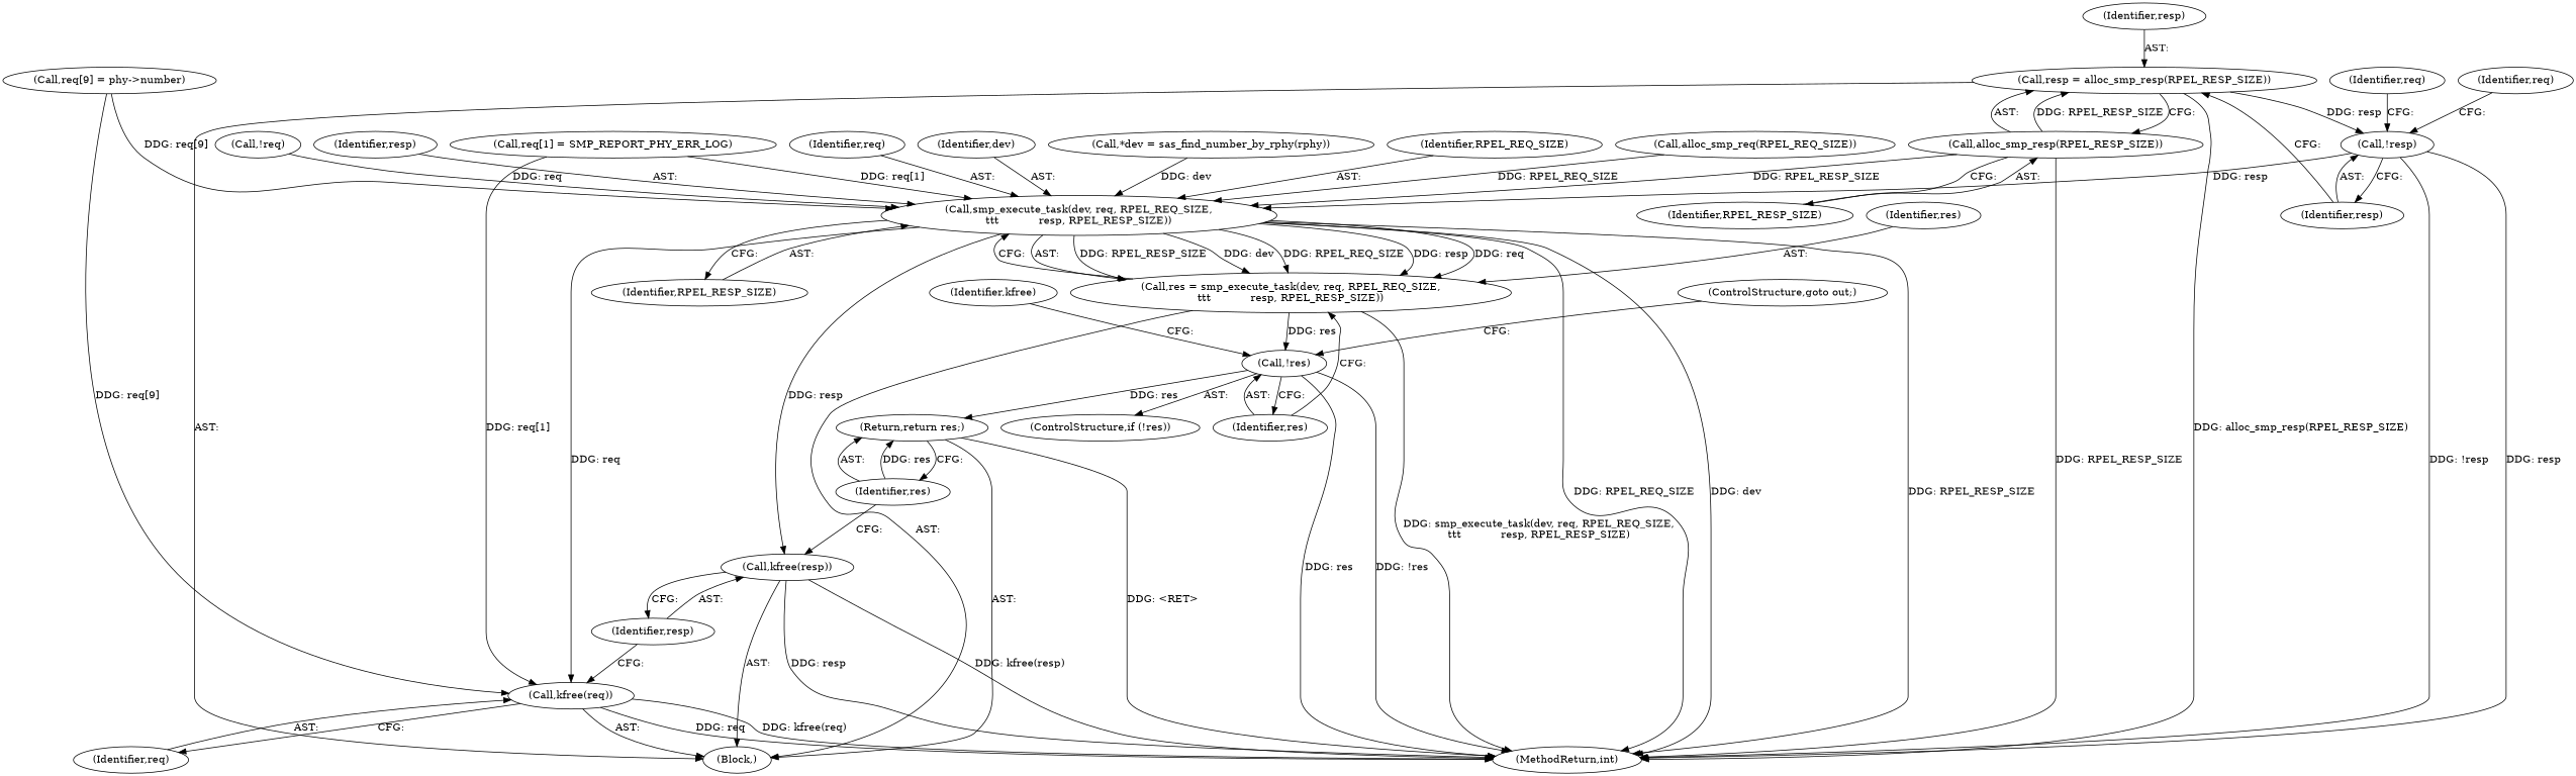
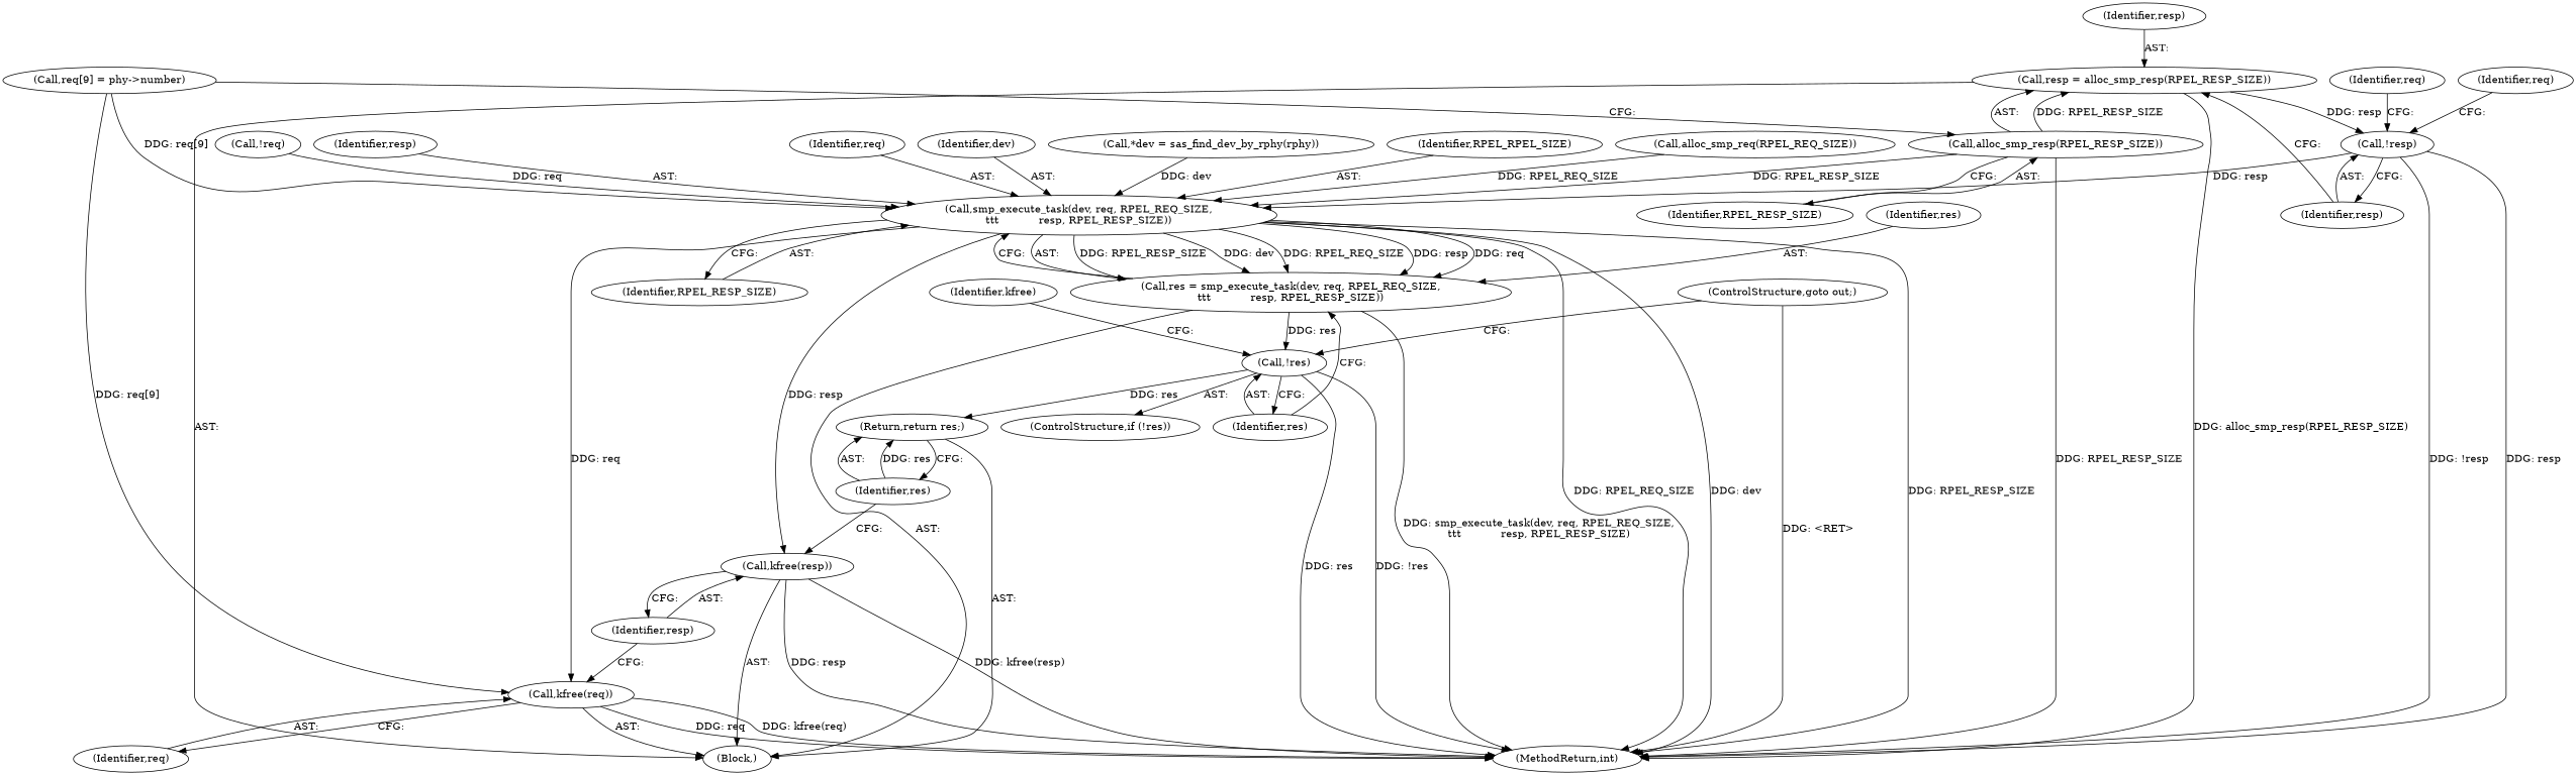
  digraph {
    n1 [label="(Call,resp = alloc_smp_resp(RPEL_RESP_SIZE))"]
    n2 [label="(Call,alloc_smp_resp(RPEL_RESP_SIZE))"]
    n3 [label="(Call,!resp)"]
    n4 [label="(MethodReturn,int)"]
    n5 [label="(Block,)"]
    n6 [label="(Call,smp_execute_task(dev, req, RPEL_REQ_SIZE,\n\t\t\t            resp, RPEL_RESP_SIZE))"]
    n7 [label="(Identifier,RPEL_RESP_SIZE)"]
    n8 [label="(Identifier,resp)"]
    n9 [label="(Call,res = smp_execute_task(dev, req, RPEL_REQ_SIZE,\n\t\t\t            resp, RPEL_RESP_SIZE))"]
    n10 [label="(Call,kfree(req))"]
    n11 [label="(Call,kfree(resp))"]
    n12 [label="(Identifier,RPEL_RESP_SIZE)"]
    n13 [label="(Call,!res)"]
    n14 [label="(Identifier,req)"]
    n15 [label="(Identifier,resp)"]
    n16 [label="(Return,return res;)"]
    n17 [label="(Identifier,res)"]
    n18 [label="(ControlStructure,if (!res))"]
    n19 [label="(Identifier,res)"]
    n20 [label="(Call,req[9] = phy->number)"]
    n21 [label="(Identifier,resp)"]
    n22 [label="(Call,!req)"]
-   n23 [label="(Call,req[1] = SMP_REPORT_PHY_ERR_LOG)"]
    n24 [label="(Identifier,resp)"]
    n25 [label="(ControlStructure,goto out;)"]
    n26 [label="(Identifier,req)"]
    n27 [label="(Identifier,dev)"]
    n28 [label="(Identifier,req)"]
    n29 [label="(Identifier,kfree)"]
    n30 [label="(Identifier,req)"]
    n31 [label="(Identifier,res)"]
-   n32 [label="(Call,*dev = sas_find_number_by_rphy(rphy))"]
-   n33 [label="(Identifier,RPEL_REQ_SIZE)"]
+   n32 [label="(Call,*dev = sas_find_dev_by_rphy(rphy))"]
+   n33 [label="(Identifier,RPEL_RPEL_SIZE)"]
    n34 [label="(Call,alloc_smp_req(RPEL_REQ_SIZE))"]
-   n1 -> n2 [label="CFG: "]
+   n20 -> n2 [label="CFG: "]
    n1 -> n3 [label="DDG: resp"]
    n1 -> n4 [label="DDG: alloc_smp_resp(RPEL_RESP_SIZE)"]
    n1 -> n5 [label="AST: "]
    n2 -> n1 [label="AST: "]
    n2 -> n1 [label="DDG: RPEL_RESP_SIZE"]
    n2 -> n4 [label="DDG: RPEL_RESP_SIZE"]
    n2 -> n6 [label="DDG: RPEL_RESP_SIZE"]
    n2 -> n7 [label="CFG: "]
    n3 -> n4 [label="DDG: !resp"]
    n3 -> n4 [label="DDG: resp"]
    n3 -> n6 [label="DDG: resp"]
    n3 -> n8 [label="CFG: "]
    n6 -> n4 [label="DDG: RPEL_RESP_SIZE"]
    n6 -> n4 [label="DDG: RPEL_REQ_SIZE"]
    n6 -> n4 [label="DDG: dev"]
    n6 -> n9 [label="AST: "]
    n6 -> n9 [label="DDG: RPEL_RESP_SIZE"]
    n6 -> n9 [label="DDG: dev"]
    n6 -> n9 [label="DDG: RPEL_REQ_SIZE"]
    n6 -> n9 [label="DDG: resp"]
    n6 -> n9 [label="DDG: req"]
    n6 -> n10 [label="DDG: req"]
    n6 -> n11 [label="DDG: resp"]
    n6 -> n12 [label="CFG: "]
    n7 -> n2 [label="AST: "]
    n8 -> n1 [label="CFG: "]
    n8 -> n3 [label="AST: "]
    n9 -> n4 [label="DDG: smp_execute_task(dev, req, RPEL_REQ_SIZE,\n\t\t\t            resp, RPEL_RESP_SIZE)"]
    n9 -> n5 [label="AST: "]
    n9 -> n6 [label="CFG: "]
    n9 -> n13 [label="DDG: res"]
    n10 -> n4 [label="DDG: req"]
    n10 -> n4 [label="DDG: kfree(req)"]
    n10 -> n5 [label="AST: "]
    n10 -> n14 [label="CFG: "]
    n11 -> n4 [label="DDG: resp"]
    n11 -> n4 [label="DDG: kfree(resp)"]
    n11 -> n5 [label="AST: "]
    n11 -> n15 [label="CFG: "]
    n12 -> n6 [label="AST: "]
    n13 -> n4 [label="DDG: !res"]
    n13 -> n4 [label="DDG: res"]
    n13 -> n16 [label="DDG: res"]
    n13 -> n17 [label="CFG: "]
    n13 -> n18 [label="AST: "]
    n14 -> n10 [label="AST: "]
    n15 -> n10 [label="CFG: "]
    n15 -> n11 [label="AST: "]
-   n16 -> n4 [label="DDG: <RET>"]
+   n25 -> n4 [label="DDG: <RET>"]
    n16 -> n5 [label="AST: "]
    n16 -> n19 [label="CFG: "]
    n17 -> n9 [label="CFG: "]
    n17 -> n13 [label="AST: "]
    n19 -> n11 [label="CFG: "]
    n19 -> n16 [label="AST: "]
    n19 -> n16 [label="DDG: res"]
    n20 -> n6 [label="DDG: req[9]"]
    n20 -> n10 [label="DDG: req[9]"]
    n21 -> n1 [label="AST: "]
    n22 -> n6 [label="DDG: req"]
-   n23 -> n6 [label="DDG: req[1]"]
-   n23 -> n10 [label="DDG: req[1]"]
    n24 -> n6 [label="AST: "]
    n25 -> n13 [label="CFG: "]
    n26 -> n6 [label="AST: "]
    n27 -> n6 [label="AST: "]
    n28 -> n3 [label="CFG: "]
    n29 -> n13 [label="CFG: "]
    n30 -> n3 [label="CFG: "]
    n31 -> n9 [label="AST: "]
    n32 -> n6 [label="DDG: dev"]
    n33 -> n6 [label="AST: "]
    n34 -> n6 [label="DDG: RPEL_REQ_SIZE"]
  }
